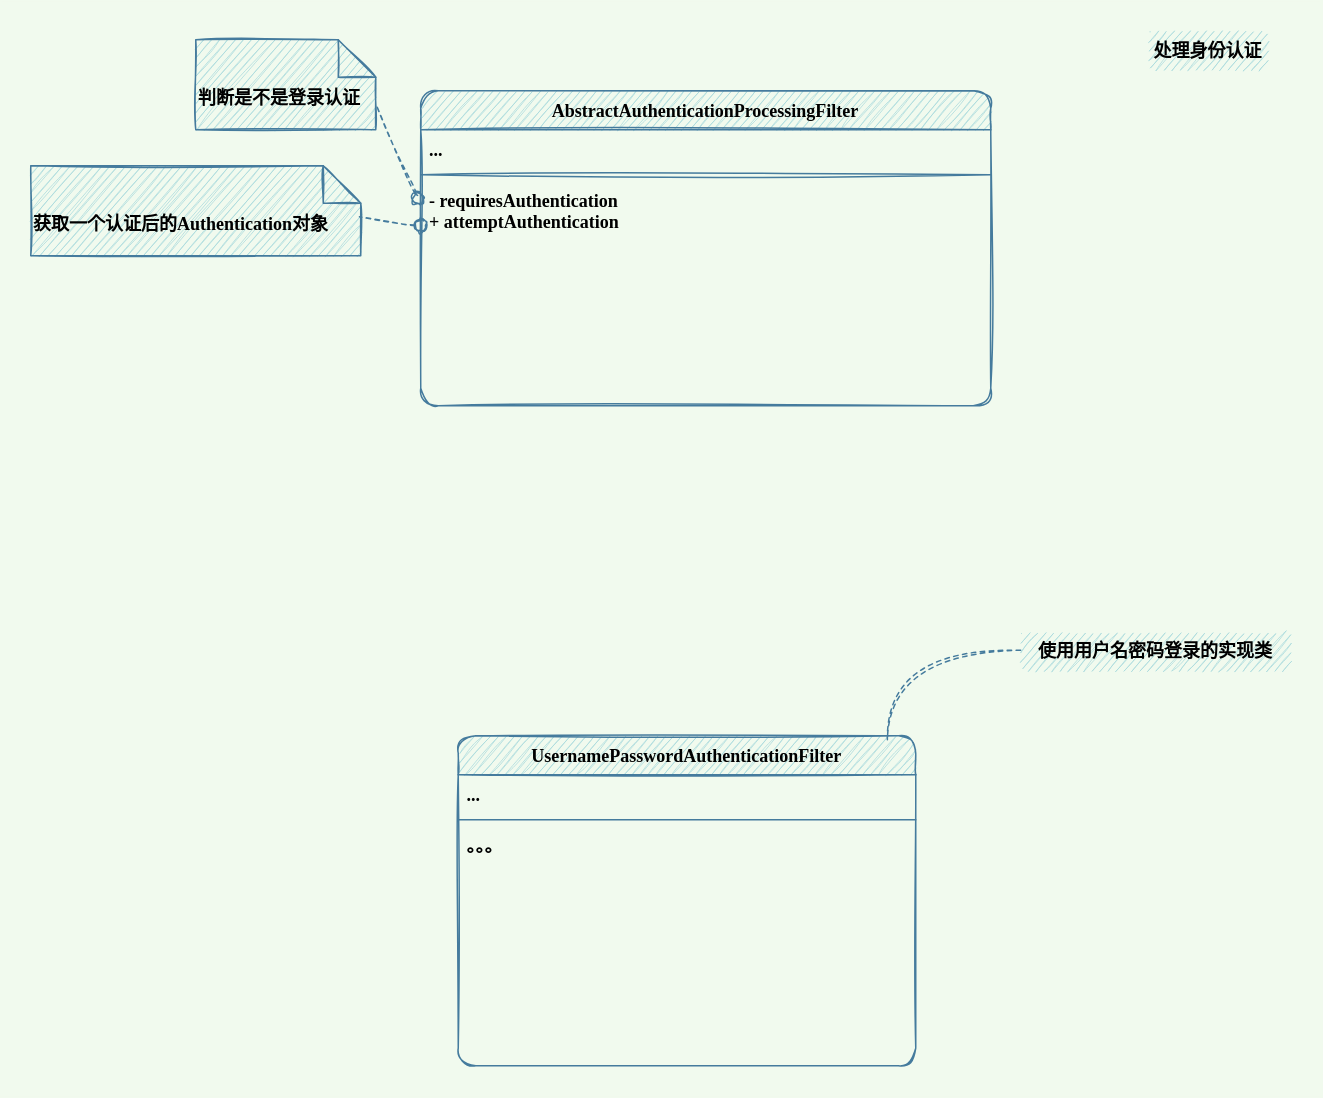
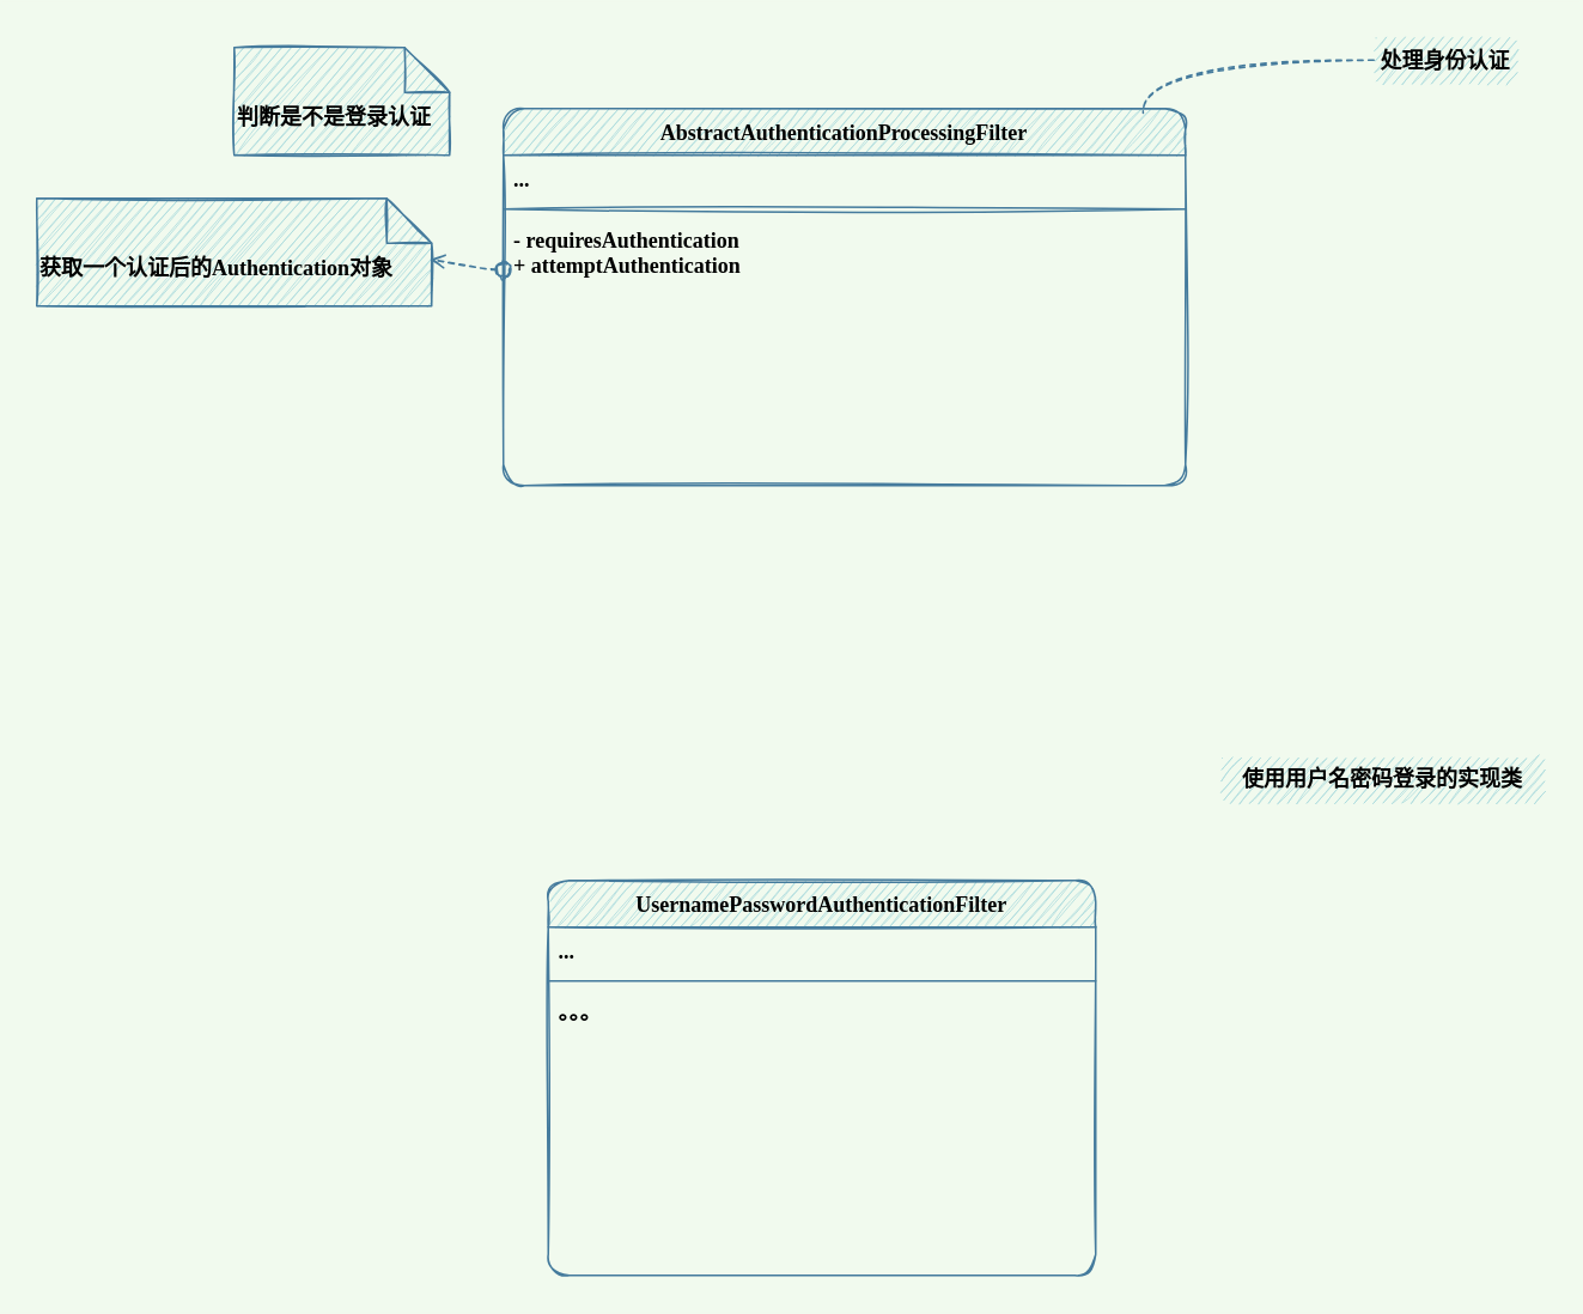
  <mxCell id="0" />
  <mxCell id="1" parent="0" />
  <mxCell id="2" value="AbstractAuthenticationProcessingFilter" style="swimlane;fontStyle=1;align=center;verticalAlign=top;childLayout=stackLayout;horizontal=1;startSize=26;horizontalStack=0;resizeParent=1;resizeParentMax=0;resizeLast=0;collapsible=1;marginBottom=0;rounded=1;sketch=1;fontColor=#000000;strokeColor=#457B9D;fillColor=#A8DADC;fontFamily=Comic Sans MS;" parent="1" vertex="1"><mxGeometry x="280" y="60" width="380" height="210" as="geometry" /></mxCell>
  <mxCell id="3" value="..." style="text;strokeColor=none;fillColor=none;align=left;verticalAlign=top;spacingLeft=4;spacingRight=4;overflow=hidden;rotatable=0;points=[[0,0.5],[1,0.5]];portConstraint=eastwest;rounded=1;sketch=1;fontColor=#000000;fontFamily=Comic Sans MS;fontStyle=1" parent="2" vertex="1"><mxGeometry y="26" width="380" height="26" as="geometry" /></mxCell>
  <mxCell id="4" value="" style="line;strokeWidth=1;fillColor=none;align=left;verticalAlign=middle;spacingTop=-1;spacingLeft=3;spacingRight=3;rotatable=0;labelPosition=right;points=[];portConstraint=eastwest;rounded=1;sketch=1;fontColor=#000000;strokeColor=#457B9D;labelBackgroundColor=#F1FAEE;fontFamily=Comic Sans MS;fontStyle=1" parent="2" vertex="1"><mxGeometry y="52" width="380" height="8" as="geometry" /></mxCell>
  <mxCell id="5" value="- requiresAuthentication&#10;+ attemptAuthentication" style="text;strokeColor=none;fillColor=none;align=left;verticalAlign=top;spacingLeft=4;spacingRight=4;overflow=hidden;rotatable=0;points=[[0,0.5],[1,0.5]];portConstraint=eastwest;rounded=1;sketch=1;fontColor=#000000;fontFamily=Comic Sans MS;fontStyle=1" parent="2" vertex="1"><mxGeometry y="60" width="380" height="150" as="geometry" /></mxCell>
+ <mxCell id="6" style="edgeStyle=orthogonalEdgeStyle;curved=1;sketch=1;orthogonalLoop=1;jettySize=auto;html=1;entryX=0.938;entryY=0.012;entryDx=0;entryDy=0;entryPerimeter=0;dashed=1;fontFamily=Comic Sans MS;fontColor=#000000;startArrow=none;startFill=0;endArrow=none;endFill=0;startSize=20;strokeColor=#457b9d;fillColor=#A8DADC;rounded=0;" parent="1" source="7" target="2" edge="1"><mxGeometry relative="1" as="geometry" /></mxCell>
  <mxCell id="7" value="处理身份认证" style="text;align=center;fontStyle=1;verticalAlign=middle;spacingLeft=3;spacingRight=3;strokeColor=none;rotatable=0;points=[[0,0.5],[1,0.5]];portConstraint=eastwest;rounded=1;sketch=1;fontFamily=Comic Sans MS;fontColor=#000000;fillColor=#A8DADC;" parent="1" vertex="1"><mxGeometry x="765" y="20" width="80" height="26" as="geometry" /></mxCell>
  <mxCell id="8" value="UsernamePasswordAuthenticationFilter" style="swimlane;fontStyle=1;align=center;verticalAlign=top;childLayout=stackLayout;horizontal=1;startSize=26;horizontalStack=0;resizeParent=1;resizeParentMax=0;resizeLast=0;collapsible=1;marginBottom=0;rounded=1;sketch=1;fontColor=#000000;strokeColor=#457B9D;fillColor=#A8DADC;fontFamily=Comic Sans MS;" parent="1" vertex="1"><mxGeometry x="305" y="490" width="305" height="220" as="geometry" /></mxCell>
  <mxCell id="9" value="..." style="text;strokeColor=none;fillColor=none;align=left;verticalAlign=top;spacingLeft=4;spacingRight=4;overflow=hidden;rotatable=0;points=[[0,0.5],[1,0.5]];portConstraint=eastwest;rounded=1;sketch=1;fontColor=#000000;fontFamily=Comic Sans MS;fontStyle=1" parent="8" vertex="1"><mxGeometry y="26" width="305" height="26" as="geometry" /></mxCell>
  <mxCell id="10" value="" style="line;strokeWidth=1;fillColor=none;align=left;verticalAlign=middle;spacingTop=-1;spacingLeft=3;spacingRight=3;rotatable=0;labelPosition=right;points=[];portConstraint=eastwest;rounded=1;sketch=1;fontColor=#000000;strokeColor=#457B9D;labelBackgroundColor=#F1FAEE;fontFamily=Comic Sans MS;fontStyle=1" parent="8" vertex="1"><mxGeometry y="52" width="305" height="8" as="geometry" /></mxCell>
  <mxCell id="11" value="。。。" style="text;strokeColor=none;fillColor=none;align=left;verticalAlign=top;spacingLeft=4;spacingRight=4;overflow=hidden;rotatable=0;points=[[0,0.5],[1,0.5]];portConstraint=eastwest;rounded=1;sketch=1;fontColor=#000000;fontFamily=Comic Sans MS;fontStyle=1" parent="8" vertex="1"><mxGeometry y="60" width="305" height="160" as="geometry" /></mxCell>
- <mxCell id="12" style="edgeStyle=orthogonalEdgeStyle;curved=1;sketch=1;orthogonalLoop=1;jettySize=auto;html=1;entryX=0.938;entryY=0.012;entryDx=0;entryDy=0;entryPerimeter=0;dashed=1;fontFamily=Comic Sans MS;fontColor=#000000;startArrow=none;startFill=0;endArrow=none;endFill=0;startSize=20;strokeColor=#457b9d;fillColor=#A8DADC;rounded=0;" parent="1" source="13" target="8" edge="1"><mxGeometry relative="1" as="geometry" /></mxCell>
  <mxCell id="13" value="使用用户名密码登录的实现类" style="text;align=center;fontStyle=1;verticalAlign=middle;spacingLeft=3;spacingRight=3;strokeColor=none;rotatable=0;points=[[0,0.5],[1,0.5]];portConstraint=eastwest;rounded=1;sketch=1;fontFamily=Comic Sans MS;fontColor=#000000;fillColor=#A8DADC;" parent="1" vertex="1"><mxGeometry x="680" y="420" width="180" height="26" as="geometry" /></mxCell>
  <mxCell id="14" value="判断是不是登录认证" style="shape=note2;boundedLbl=1;whiteSpace=wrap;html=1;size=25;verticalAlign=top;align=left;rounded=1;sketch=1;fontFamily=Comic Sans MS;fontColor=#000000;strokeColor=#457B9D;fillColor=#A8DADC;fontStyle=1" parent="1" vertex="1"><mxGeometry x="130" y="26" width="120" height="60" as="geometry" /></mxCell>
- <mxCell id="15" value="" style="html=1;verticalAlign=bottom;startArrow=oval;startFill=0;endArrow=none;startSize=8;rounded=1;sketch=1;fontFamily=Comic Sans MS;fontColor=#000000;strokeColor=#457B9D;fillColor=#A8DADC;curved=1;dashed=1;endFill=0;labelBackgroundColor=#F1FAEE;fontStyle=1;entryX=0;entryY=0;entryDx=120;entryDy=42.5;entryPerimeter=0;exitX=-0.005;exitY=0.08;exitDx=0;exitDy=0;exitPerimeter=0;" parent="1" source="5" target="14" edge="1"><mxGeometry width="60" relative="1" as="geometry"><mxPoint x="234" y="585" as="sourcePoint" /><mxPoint x="360" y="576" as="targetPoint" /></mxGeometry></mxCell>
  <mxCell id="16" value="获取一个认证后的Authentication对象" style="shape=note2;boundedLbl=1;whiteSpace=wrap;html=1;size=25;verticalAlign=top;align=left;rounded=1;sketch=1;fontFamily=Comic Sans MS;fontColor=#000000;strokeColor=#457B9D;fillColor=#A8DADC;fontStyle=1" parent="1" vertex="1"><mxGeometry x="20" y="110" width="220" height="60" as="geometry" /></mxCell>
- <mxCell id="17" value="" style="html=1;verticalAlign=bottom;startArrow=oval;startFill=0;endArrow=none;startSize=8;rounded=1;sketch=1;fontFamily=Comic Sans MS;fontColor=#000000;strokeColor=#457B9D;fillColor=#A8DADC;curved=1;dashed=1;endFill=0;labelBackgroundColor=#F1FAEE;fontStyle=1;entryX=0.996;entryY=0.567;entryDx=0;entryDy=0;entryPerimeter=0;exitX=0;exitY=0.2;exitDx=0;exitDy=0;exitPerimeter=0;" parent="1" source="5" target="16" edge="1"><mxGeometry width="60" relative="1" as="geometry"><mxPoint x="164" y="163" as="sourcePoint" /><mxPoint x="290" y="154" as="targetPoint" /></mxGeometry></mxCell>
+ <mxCell id="17" value="" style="html=1;verticalAlign=bottom;startArrow=oval;startFill=0;endArrow=open;startSize=8;rounded=1;sketch=1;fontFamily=Comic Sans MS;fontColor=#000000;strokeColor=#457B9D;fillColor=#A8DADC;curved=1;dashed=1;endFill=0;labelBackgroundColor=#F1FAEE;fontStyle=1;entryX=0.996;entryY=0.567;entryDx=0;entryDy=0;entryPerimeter=0;exitX=0;exitY=0.2;exitDx=0;exitDy=0;exitPerimeter=0;" parent="1" source="5" target="16" edge="1"><mxGeometry width="60" relative="1" as="geometry"><mxPoint x="164" y="163" as="sourcePoint" /><mxPoint x="290" y="154" as="targetPoint" /></mxGeometry></mxCell>
